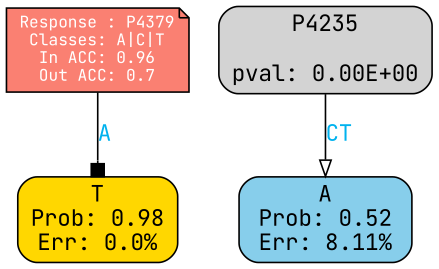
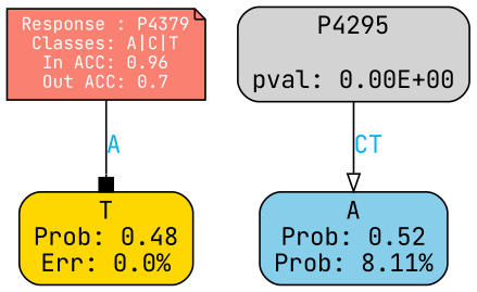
  digraph {
    fontname="JetBrains Mono"
    ranksep=equally
    splines=polylines
    node [color=black fontname="JetBrains Mono" shape=box style="filled, rounded"]
    edge [fontcolor=deepskyblue2 fontname="JetBrains Mono"]
-   n1 [fillcolor=gold label="T\nProb: 0.98\nErr: 0.0%"]
-   n2 [fillcolor=skyblue label="A\nProb: 0.52\nErr: 8.11%"]
+   n1 [fillcolor=gold label="T\nProb: 0.48\nErr: 0.0%"]
+   n2 [fillcolor=skyblue label="A\nProb: 0.52\nProb: 8.11%"]
    n3 [align=left fillcolor=salmon fontcolor=white fontsize=10 label="Response : P4379\nClasses: A|C|T\nIn ACC: 0.96\nOut ACC: 0.7\n" shape=note style=filled]
-   n4 [fillcolor=lightgrey label="P4235\n\npval: 0.00E+00"]
+   n4 [fillcolor=lightgrey label="P4295\n\npval: 0.00E+00"]
    subgraph sub_1 {
      rank=same
      n1
      n2
    }
    subgraph sub_2 {
      rank=same
      n3
      n4
    }
    n3 -> n1 [arrowhead=box label=A]
    n4 -> n2 [arrowhead=onormal label=CT]
  }
